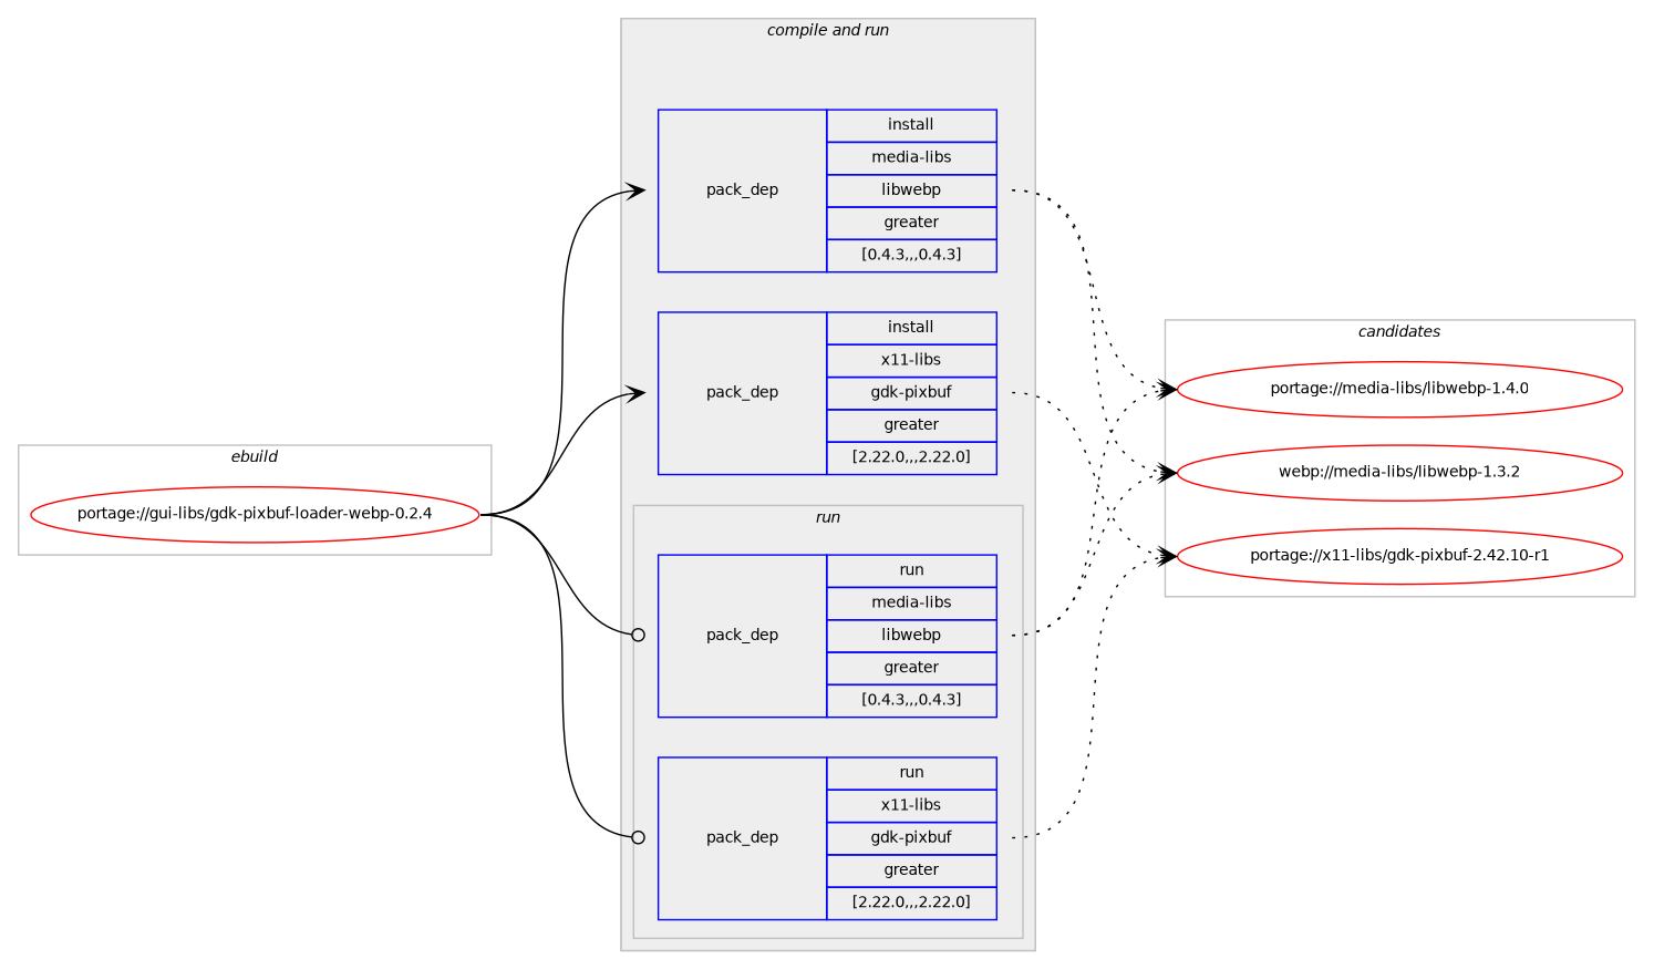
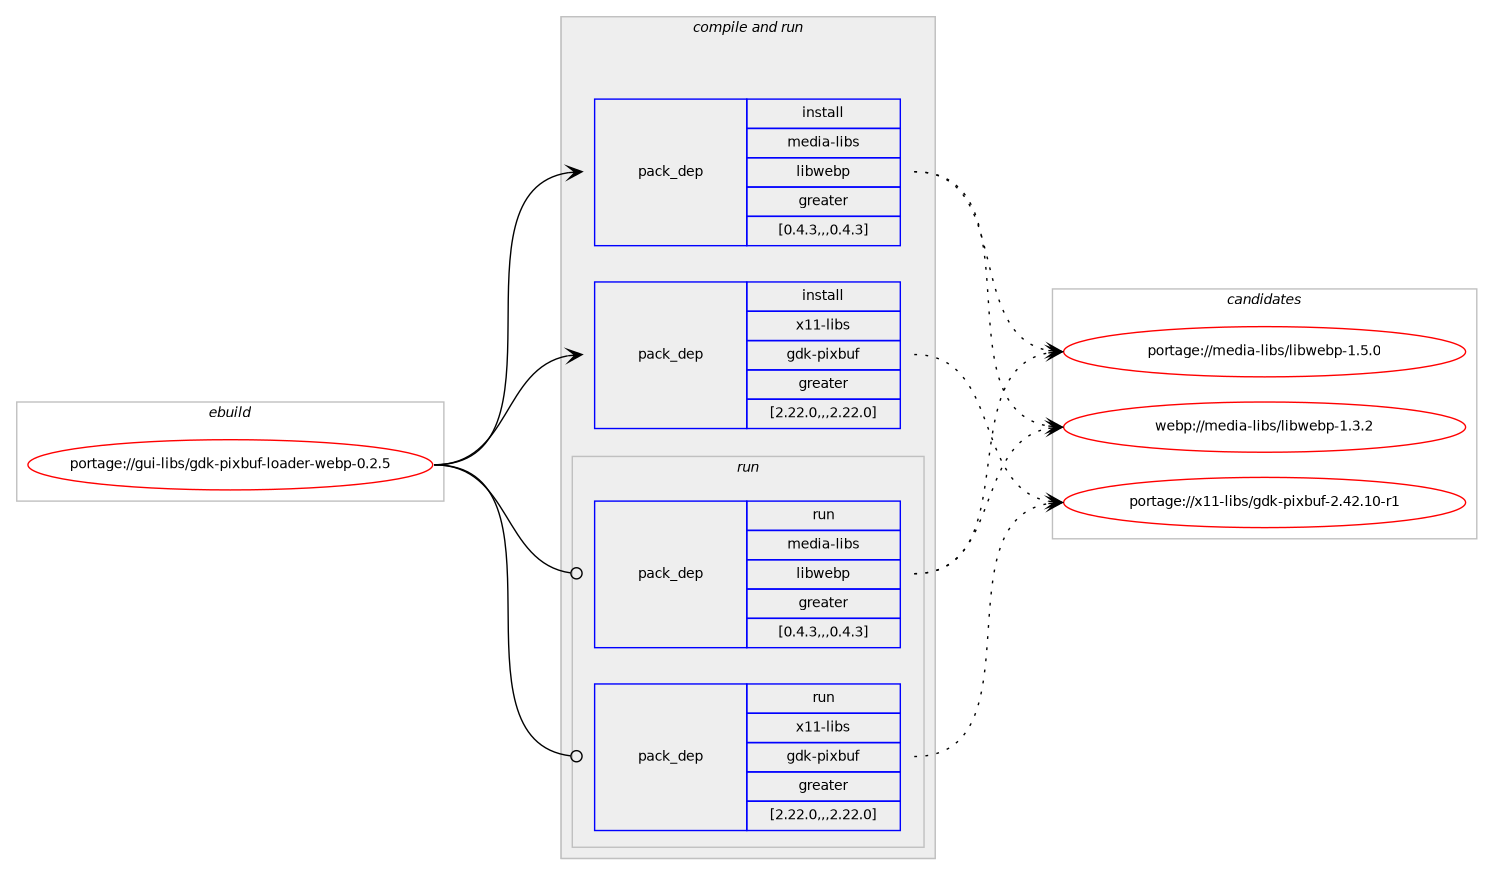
  digraph {
    compound=true
    concentrate=true
    fontname=Helvetica
    fontsize=10
    newrank=true
    rankdir=LR
    ranksep=1.5
    node [color=red fontname=Helvetica fontsize=10]
    edge [arrowhead=vee headport=w style=dotted tailport=e weight=100]
-   n1 [label="portage://gui-libs/gdk-pixbuf-loader-webp-0.2.4" width=4]
+   n1 [label="portage://gui-libs/gdk-pixbuf-loader-webp-0.2.5" width=4]
    n2 [color=blue label=<<TABLE BORDER="0" CELLBORDER="1" CELLSPACING="0" CELLPADDING="4" WIDTH="220"><TR><TD ROWSPAN="6" CELLPADDING="30">pack_dep</TD></TR><TR><TD WIDTH="110">install</TD></TR><TR><TD>media-libs</TD></TR><TR><TD>libwebp</TD></TR><TR><TD>greater</TD></TR><TR><TD>[0.4.3,,,0.4.3]</TD></TR></TABLE>> shape=none]
    n3 [color=blue label=<<TABLE BORDER="0" CELLBORDER="1" CELLSPACING="0" CELLPADDING="4" WIDTH="220"><TR><TD ROWSPAN="6" CELLPADDING="30">pack_dep</TD></TR><TR><TD WIDTH="110">install</TD></TR><TR><TD>x11-libs</TD></TR><TR><TD>gdk-pixbuf</TD></TR><TR><TD>greater</TD></TR><TR><TD>[2.22.0,,,2.22.0]</TD></TR></TABLE>> shape=none]
    n4 [color=blue label=<<TABLE BORDER="0" CELLBORDER="1" CELLSPACING="0" CELLPADDING="4" WIDTH="220"><TR><TD ROWSPAN="6" CELLPADDING="30">pack_dep</TD></TR><TR><TD WIDTH="110">run</TD></TR><TR><TD>media-libs</TD></TR><TR><TD>libwebp</TD></TR><TR><TD>greater</TD></TR><TR><TD>[0.4.3,,,0.4.3]</TD></TR></TABLE>> shape=none]
    n5 [color=blue label=<<TABLE BORDER="0" CELLBORDER="1" CELLSPACING="0" CELLPADDING="4" WIDTH="220"><TR><TD ROWSPAN="6" CELLPADDING="30">pack_dep</TD></TR><TR><TD WIDTH="110">run</TD></TR><TR><TD>x11-libs</TD></TR><TR><TD>gdk-pixbuf</TD></TR><TR><TD>greater</TD></TR><TR><TD>[2.22.0,,,2.22.0]</TD></TR></TABLE>> shape=none]
-   n6 [label="portage://media-libs/libwebp-1.4.0" width=4]
+   n6 [label="portage://media-libs/libwebp-1.5.0" width=4]
    n7 [label="webp://media-libs/libwebp-1.3.2" width=4]
    n8 [label="portage://x11-libs/gdk-pixbuf-2.42.10-r1" width=4]
    subgraph cluster_1 {
      color=gray
      label=<<i>ebuild</i>>
      n1
    }
    subgraph cluster_2 {
      color=gray
      label=<<i>dependencies</i>>
      subgraph cluster_3 {
        color=gray
        fillcolor="#eeeeee"
        label=<<i>compile</i>>
        style=filled
        subgraph sub_4 {
          color=gray
          fillcolor="#eeeeee"
          label=<<i>compile</i>>
          style=filled
          n2
        }
        subgraph sub_5 {
          color=gray
          fillcolor="#eeeeee"
          label=<<i>compile</i>>
          style=filled
          n3
        }
      }
      subgraph cluster_6 {
        color=gray
        fillcolor="#eeeeee"
        label=<<i>compile and run</i>>
        style=filled
      }
      subgraph cluster_7 {
        color=gray
        fillcolor="#eeeeee"
        label=<<i>run</i>>
        style=filled
        subgraph sub_8 {
          color=gray
          fillcolor="#eeeeee"
          label=<<i>run</i>>
          style=filled
          n4
        }
        subgraph sub_9 {
          color=gray
          fillcolor="#eeeeee"
          label=<<i>run</i>>
          style=filled
          n5
        }
      }
    }
    subgraph cluster_10 {
      color=gray
      label=<<i>candidates</i>>
      rank=same
      subgraph sub_11 {
        color=black
        label=<<i>candidates</i>>
        nodesep=1
        rank=same
        n6
        n7
      }
      subgraph sub_12 {
        color=black
        label=<<i>candidates</i>>
        nodesep=1
        rank=same
        n8
      }
      subgraph sub_13 {
        color=black
        label=<<i>candidates</i>>
        nodesep=1
        rank=same
        n6
        n7
      }
      subgraph sub_14 {
        color=black
        label=<<i>candidates</i>>
        nodesep=1
        rank=same
        n8
      }
    }
    n1 -> n2 [style=solid weight=20]
    n1 -> n3 [style=solid weight=20]
    n1 -> n4 [arrowhead=odot style=solid weight=20]
    n1 -> n5 [arrowhead=odot style=solid weight=20]
    n2 -> n6
    n2 -> n7
    n3 -> n8
    n4 -> n6
    n4 -> n7
    n5 -> n8
  }
